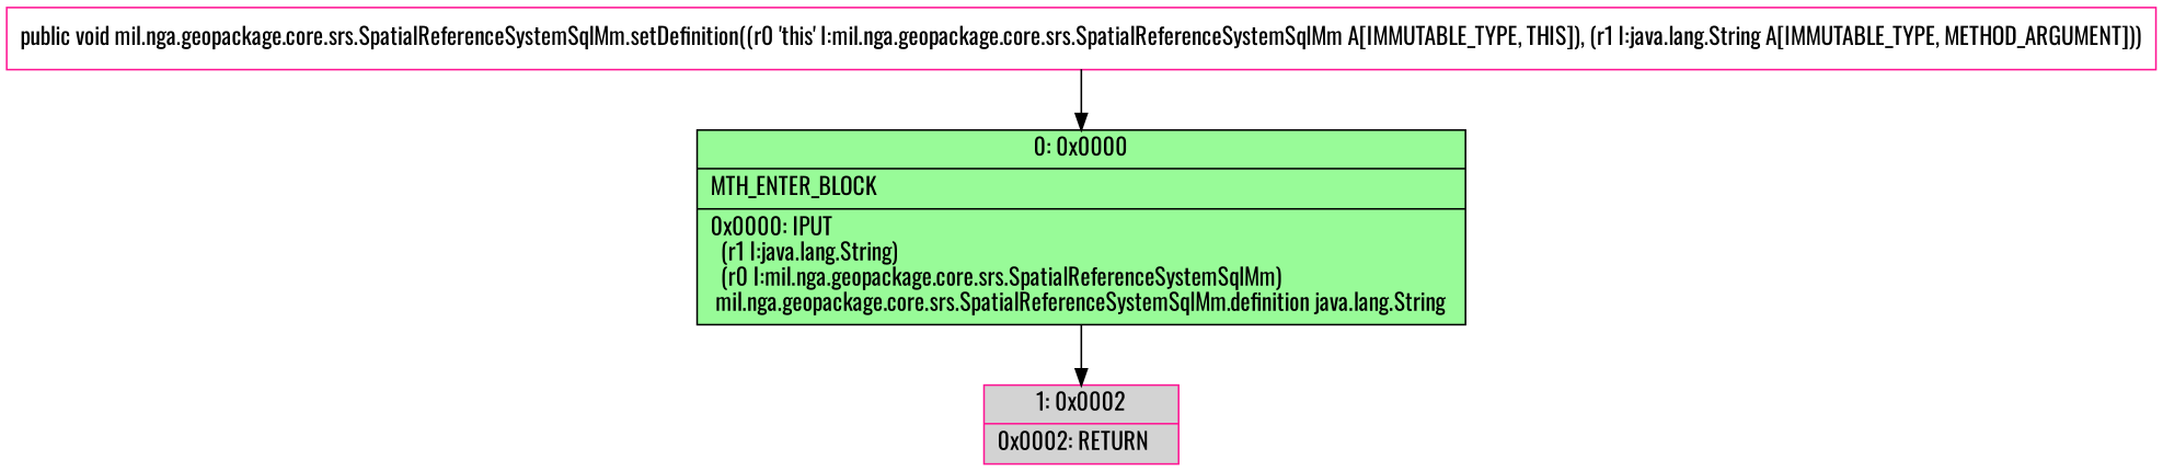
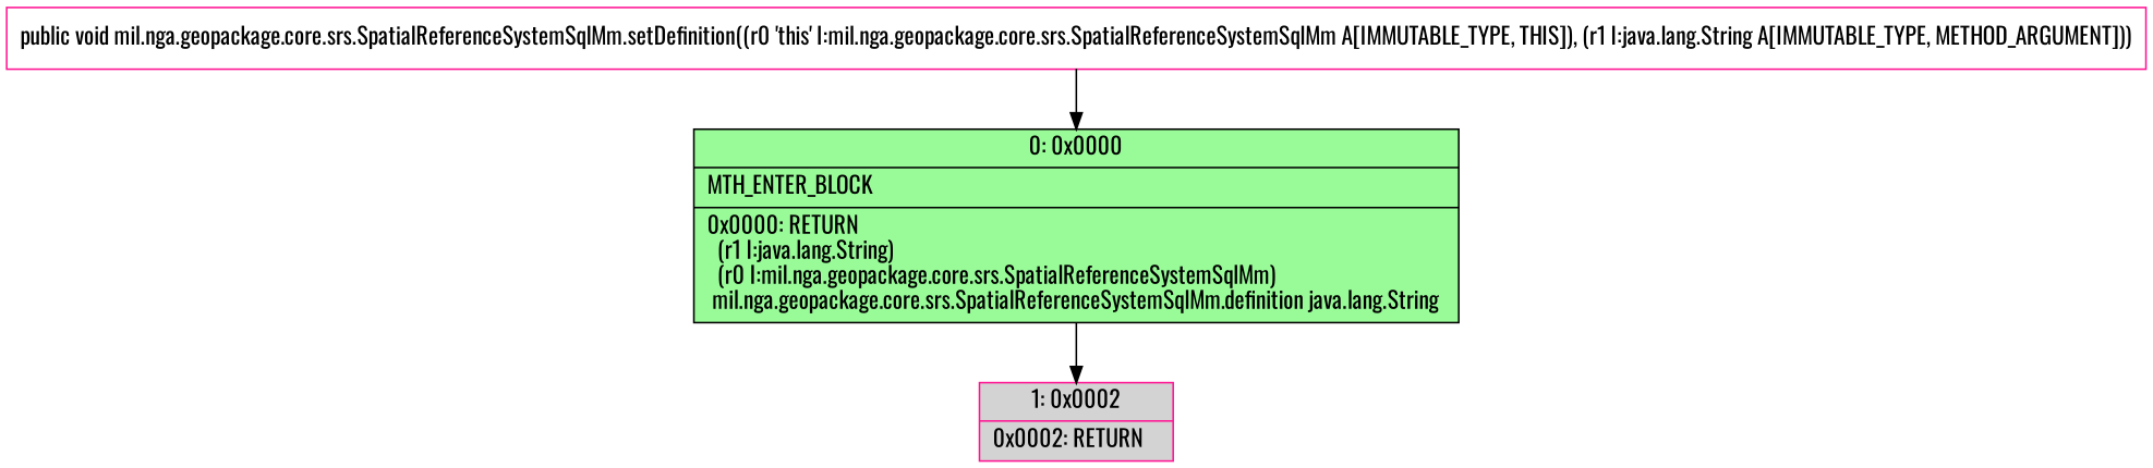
  digraph {
    fontname=Oswald
    node [shape=record style=filled color=deeppink fontname=Oswald]
    edge [fontname=Oswald]
-   n1 [label="{0\:\ 0x0000|MTH_ENTER_BLOCK\l|0x0000: IPUT  \l  (r1 I:java.lang.String)\l  (r0 I:mil.nga.geopackage.core.srs.SpatialReferenceSystemSqlMm)\l mil.nga.geopackage.core.srs.SpatialReferenceSystemSqlMm.definition java.lang.String \l}" fillcolor=palegreen color=black]
+   n1 [label="{0\:\ 0x0000|MTH_ENTER_BLOCK\l|0x0000: RETURN  \l  (r1 I:java.lang.String)\l  (r0 I:mil.nga.geopackage.core.srs.SpatialReferenceSystemSqlMm)\l mil.nga.geopackage.core.srs.SpatialReferenceSystemSqlMm.definition java.lang.String \l}" fillcolor=palegreen color=black]
    n2 [label="{1\:\ 0x0002|0x0002: RETURN   \l}" fillcolor=lightgrey]
    n3 [label="{public void mil.nga.geopackage.core.srs.SpatialReferenceSystemSqlMm.setDefinition((r0 'this' I:mil.nga.geopackage.core.srs.SpatialReferenceSystemSqlMm A[IMMUTABLE_TYPE, THIS]), (r1 I:java.lang.String A[IMMUTABLE_TYPE, METHOD_ARGUMENT])) }" fillcolor=white]
    n1 -> n2
    n3 -> n1
  }
